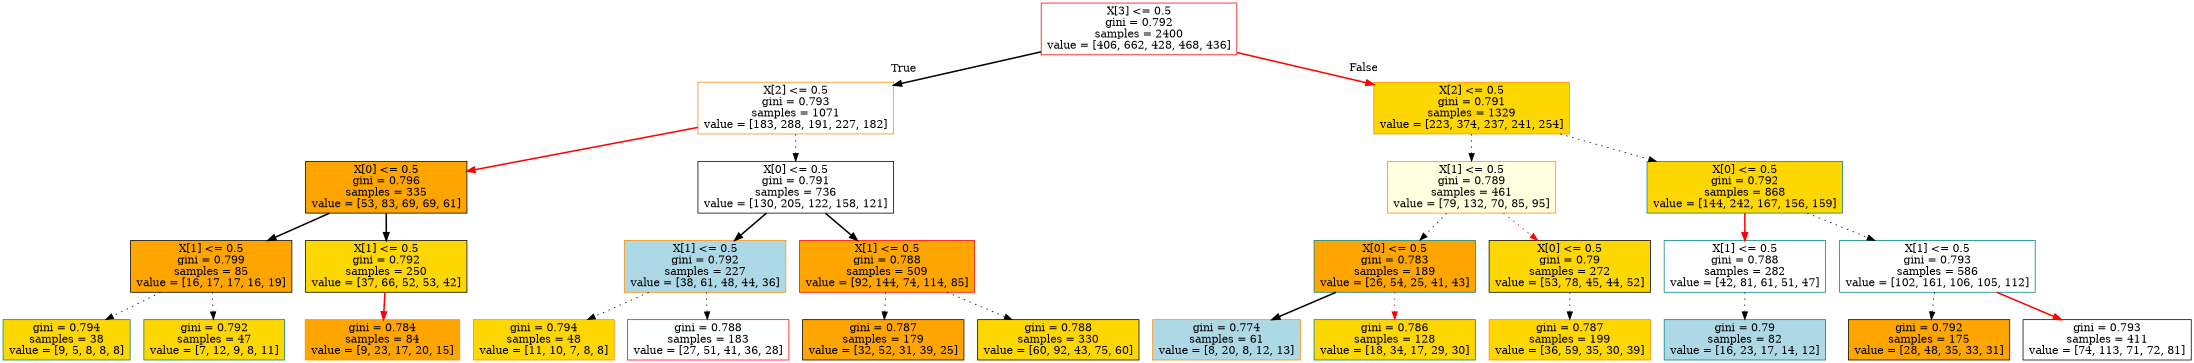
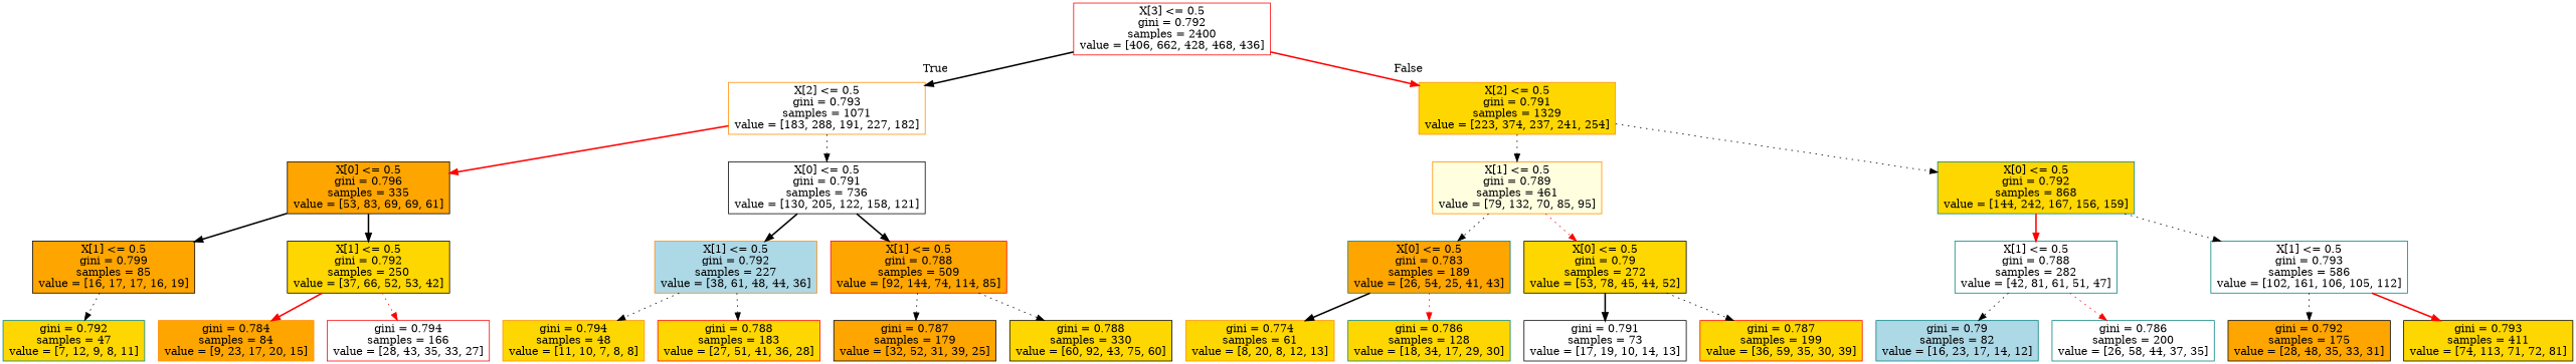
  digraph {
    node [color=black fillcolor=gold shape=box style=filled]
    edge [color=black style=dotted]
    n1 [color=red fillcolor=white label="X[3] <= 0.5\ngini = 0.792\nsamples = 2400\nvalue = [406, 662, 428, 468, 436]"]
    n2 [color=darkorange fillcolor=white label="X[2] <= 0.5\ngini = 0.793\nsamples = 1071\nvalue = [183, 288, 191, 227, 182]"]
    n3 [color=darkorange label="X[2] <= 0.5\ngini = 0.791\nsamples = 1329\nvalue = [223, 374, 237, 241, 254]"]
    n4 [fillcolor=orange label="X[0] <= 0.5\ngini = 0.796\nsamples = 335\nvalue = [53, 83, 69, 69, 61]"]
    n5 [fillcolor=white label="X[0] <= 0.5\ngini = 0.791\nsamples = 736\nvalue = [130, 205, 122, 158, 121]"]
    n6 [color=darkorange fillcolor=lightyellow label="X[1] <= 0.5\ngini = 0.789\nsamples = 461\nvalue = [79, 132, 70, 85, 95]"]
    n7 [color=teal label="X[0] <= 0.5\ngini = 0.792\nsamples = 868\nvalue = [144, 242, 167, 156, 159]"]
    n8 [fillcolor=orange label="X[1] <= 0.5\ngini = 0.799\nsamples = 85\nvalue = [16, 17, 17, 16, 19]"]
    n9 [label="X[1] <= 0.5\ngini = 0.792\nsamples = 250\nvalue = [37, 66, 52, 53, 42]"]
    n10 [color=darkorange fillcolor=lightblue label="X[1] <= 0.5\ngini = 0.792\nsamples = 227\nvalue = [38, 61, 48, 44, 36]"]
    n11 [color=red fillcolor=orange label="X[1] <= 0.5\ngini = 0.788\nsamples = 509\nvalue = [92, 144, 74, 114, 85]"]
-   n12 [color=teal label="gini = 0.794\nsamples = 38\nvalue = [9, 5, 8, 8, 8]"]
    n13 [color=teal label="gini = 0.792\nsamples = 47\nvalue = [7, 12, 9, 8, 11]"]
    n14 [color=darkorange fillcolor=orange label="gini = 0.784\nsamples = 84\nvalue = [9, 23, 17, 20, 15]"]
+   n15 [color=red fillcolor=white label="gini = 0.794\nsamples = 166\nvalue = [28, 43, 35, 33, 27]"]
    n16 [color=darkorange label="gini = 0.794\nsamples = 48\nvalue = [11, 10, 7, 8, 8]"]
-   n17 [color=red fillcolor=white label="gini = 0.788\nsamples = 183\nvalue = [27, 51, 41, 36, 28]"]
+   n17 [color=red label="gini = 0.788\nsamples = 183\nvalue = [27, 51, 41, 36, 28]"]
    n18 [fillcolor=orange label="gini = 0.787\nsamples = 179\nvalue = [32, 52, 31, 39, 25]"]
    n19 [label="gini = 0.788\nsamples = 330\nvalue = [60, 92, 43, 75, 60]"]
    n20 [color=teal fillcolor=orange label="X[0] <= 0.5\ngini = 0.783\nsamples = 189\nvalue = [26, 54, 25, 41, 43]"]
    n21 [label="X[0] <= 0.5\ngini = 0.79\nsamples = 272\nvalue = [53, 78, 45, 44, 52]"]
    n22 [color=teal fillcolor=white label="X[1] <= 0.5\ngini = 0.788\nsamples = 282\nvalue = [42, 81, 61, 51, 47]"]
    n23 [color=teal fillcolor=white label="X[1] <= 0.5\ngini = 0.793\nsamples = 586\nvalue = [102, 161, 106, 105, 112]"]
-   n24 [color=darkorange fillcolor=lightblue label="gini = 0.774\nsamples = 61\nvalue = [8, 20, 8, 12, 13]"]
+   n24 [color=darkorange label="gini = 0.774\nsamples = 61\nvalue = [8, 20, 8, 12, 13]"]
    n25 [color=teal label="gini = 0.786\nsamples = 128\nvalue = [18, 34, 17, 29, 30]"]
-   n27 [color=darkorange label="gini = 0.787\nsamples = 199\nvalue = [36, 59, 35, 30, 39]"]
+   n26 [fillcolor=white label="gini = 0.791\nsamples = 73\nvalue = [17, 19, 10, 14, 13]"]
+   n27 [color=red label="gini = 0.787\nsamples = 199\nvalue = [36, 59, 35, 30, 39]"]
    n28 [color=teal fillcolor=lightblue label="gini = 0.79\nsamples = 82\nvalue = [16, 23, 17, 14, 12]"]
+   n29 [color=teal fillcolor=white label="gini = 0.786\nsamples = 200\nvalue = [26, 58, 44, 37, 35]"]
    n30 [fillcolor=orange label="gini = 0.792\nsamples = 175\nvalue = [28, 48, 35, 33, 31]"]
-   n31 [fillcolor=white label="gini = 0.793\nsamples = 411\nvalue = [74, 113, 71, 72, 81]"]
+   n31 [label="gini = 0.793\nsamples = 411\nvalue = [74, 113, 71, 72, 81]"]
    n1 -> n2 [headlabel=True labelangle=45 labeldistance=2.5 style=bold]
    n1 -> n3 [color=red headlabel=False labelangle=-45 labeldistance=2.5 style=bold]
    n2 -> n4 [color=red style=bold]
    n2 -> n5
    n3 -> n6
    n3 -> n7
    n4 -> n8 [style=bold]
    n4 -> n9 [style=bold]
    n5 -> n10 [style=bold]
    n5 -> n11 [style=bold]
    n6 -> n20
    n6 -> n21 [color=red]
    n7 -> n22 [color=red style=bold]
    n7 -> n23
-   n8 -> n12
    n8 -> n13
    n9 -> n14 [color=red style=bold]
+   n9 -> n15 [color=red]
    n10 -> n16
    n10 -> n17
    n11 -> n18
    n11 -> n19
    n20 -> n24 [style=bold]
    n20 -> n25 [color=red]
+   n21 -> n26 [style=bold]
    n21 -> n27
    n22 -> n28
+   n22 -> n29 [color=red]
    n23 -> n30
    n23 -> n31 [color=red style=bold]
  }
